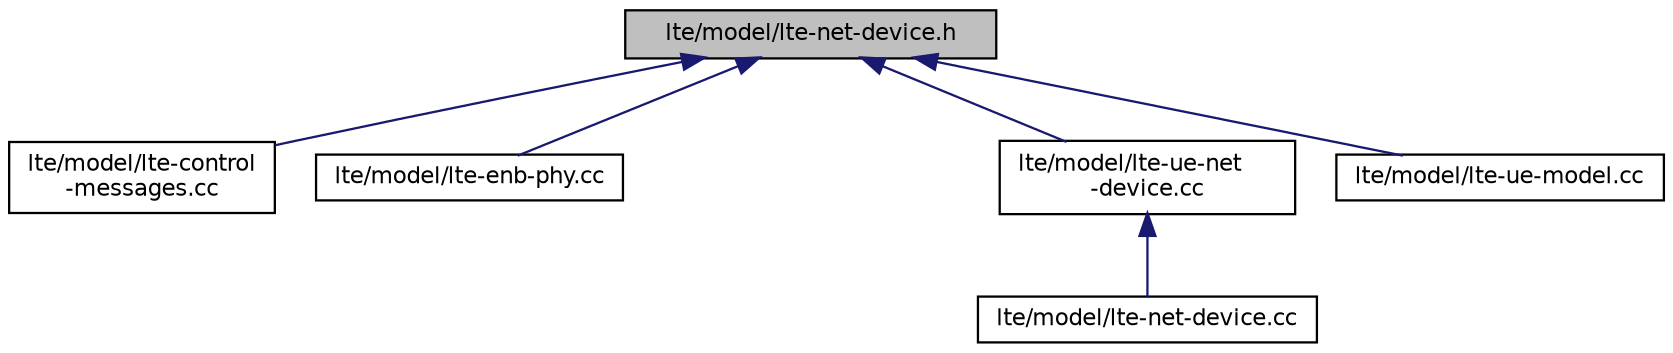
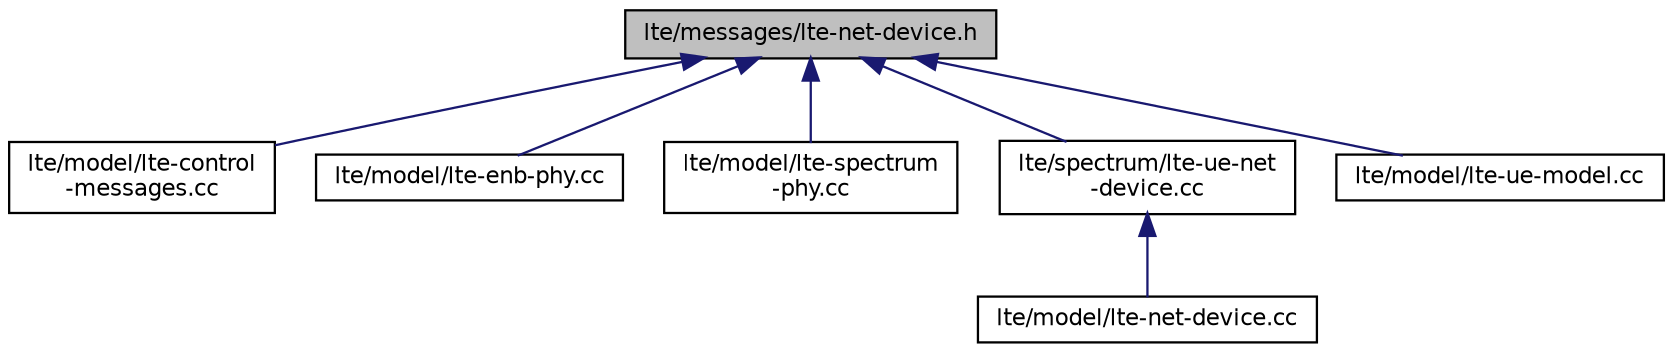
  digraph {
    node [color=black fillcolor=white fontname=Helvetica fontsize=10 shape=record style=filled]
    edge [color=midnightblue dir=back fontname=Helvetica fontsize=10 labelfontname=Helvetica labelfontsize=10 style=solid]
-   n1 [fillcolor=grey75 fontcolor=black height=0.2 label="lte/model/lte-net-device.h" width=0.4]
+   n1 [fillcolor=grey75 fontcolor=black height=0.2 label="lte/messages/lte-net-device.h" width=0.4]
    n2 [height=0.2 label="lte/model/lte-control\l-messages.cc" width=0.4]
    n3 [height=0.2 label="lte/model/lte-enb-phy.cc" width=0.4]
-   n5 [height=0.2 label="lte/model/lte-ue-net\l-device.cc" width=0.4]
+   n4 [height=0.2 label="lte/model/lte-spectrum\l-phy.cc" width=0.4]
+   n5 [height=0.2 label="lte/spectrum/lte-ue-net\l-device.cc" width=0.4]
    n6 [height=0.2 label="lte/model/lte-ue-model.cc" width=0.4]
    n7 [height=0.2 label="lte/model/lte-net-device.cc" width=0.4]
    n1 -> n2
    n1 -> n3
+   n1 -> n4
    n1 -> n5
    n1 -> n6
    n5 -> n7
  }
